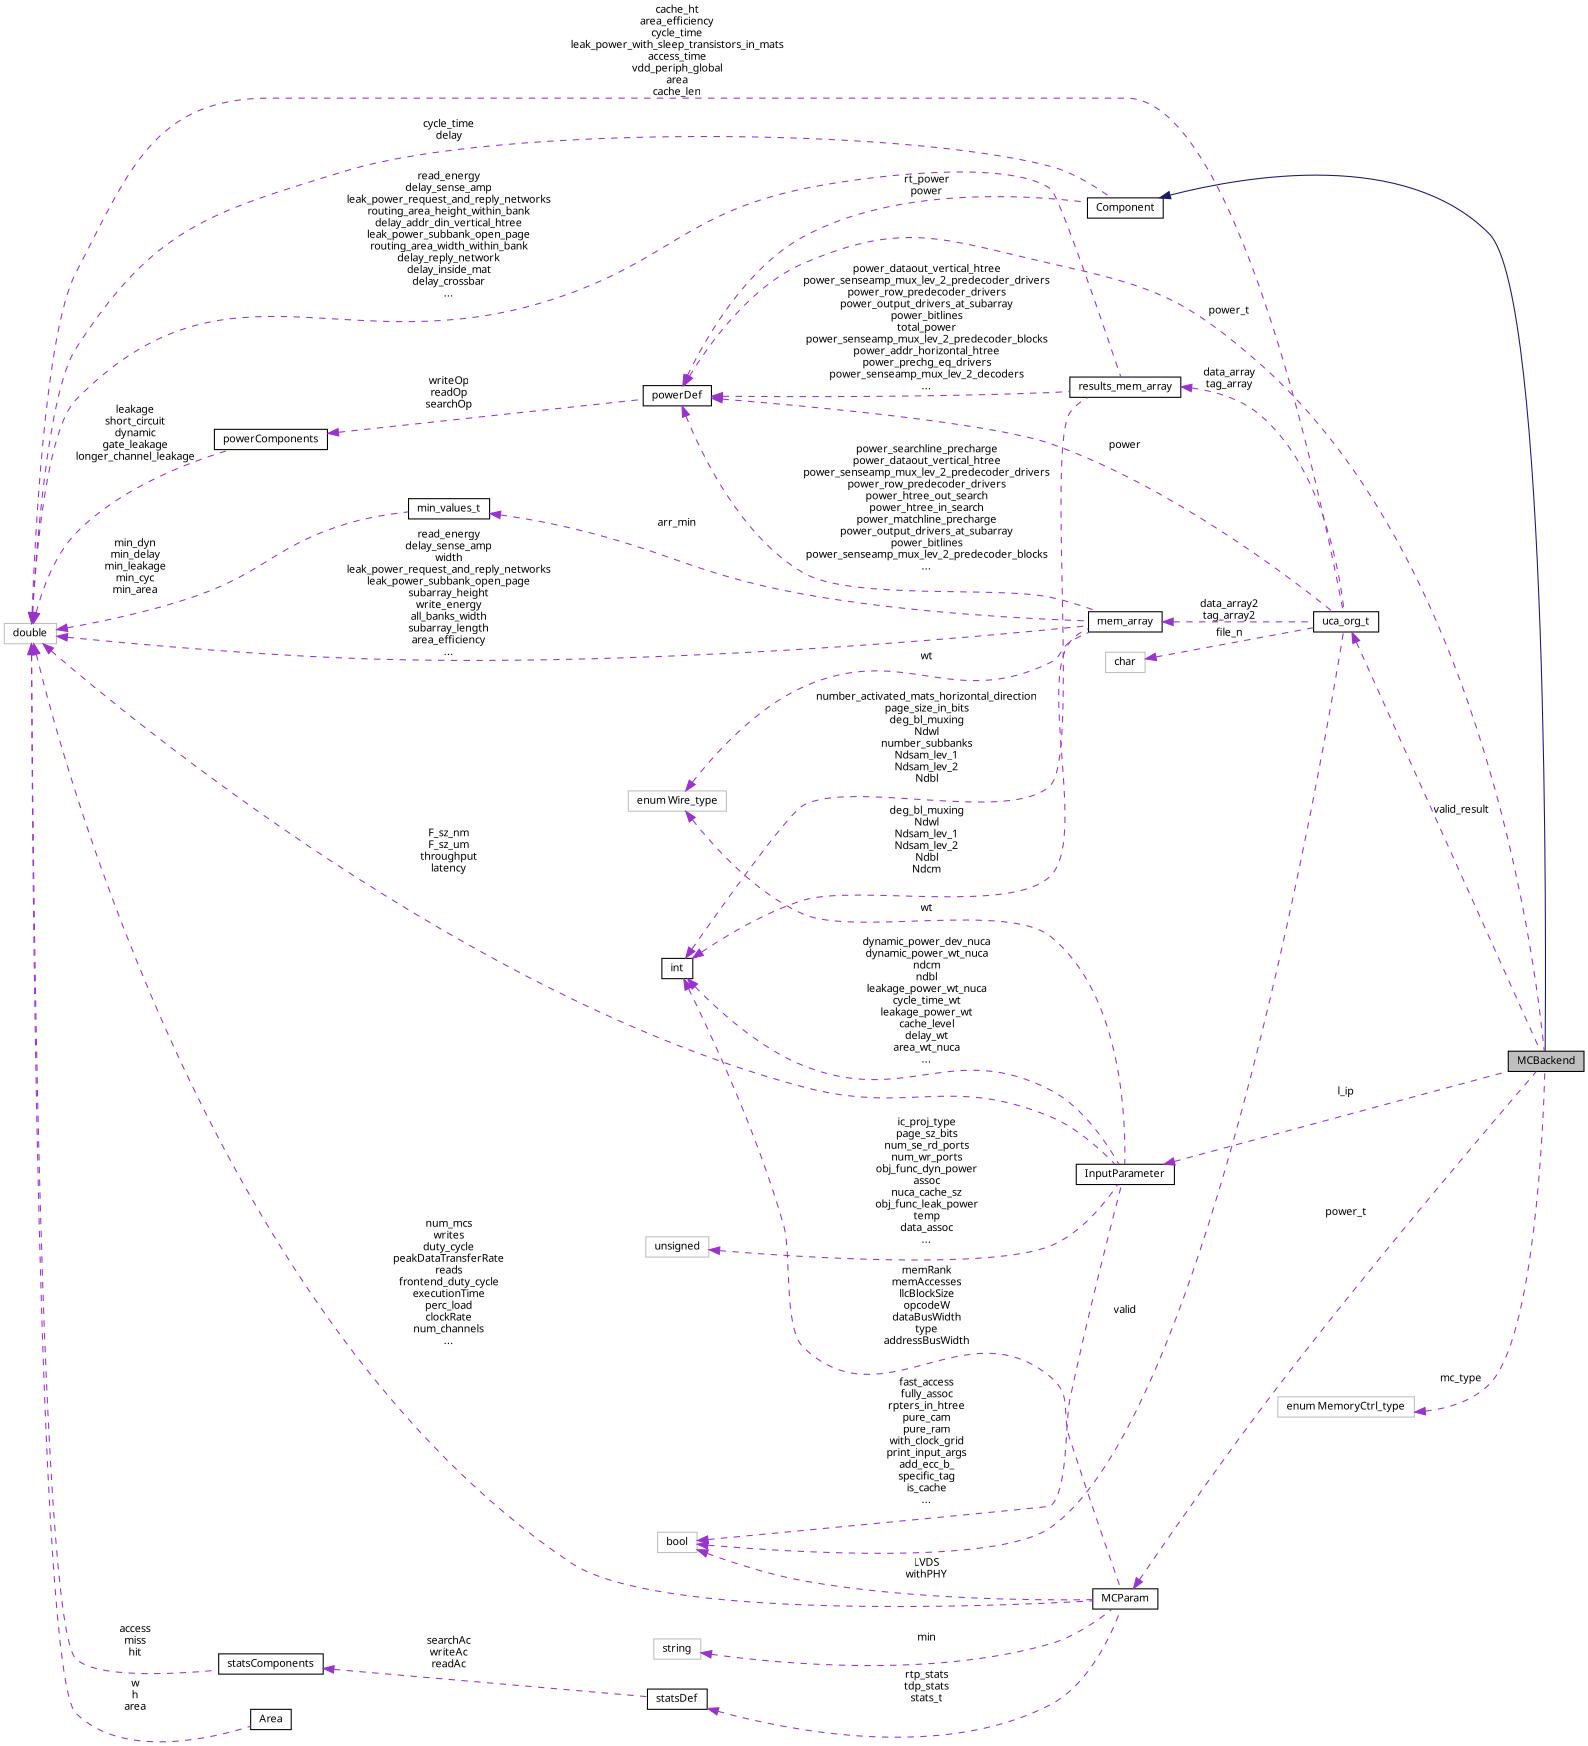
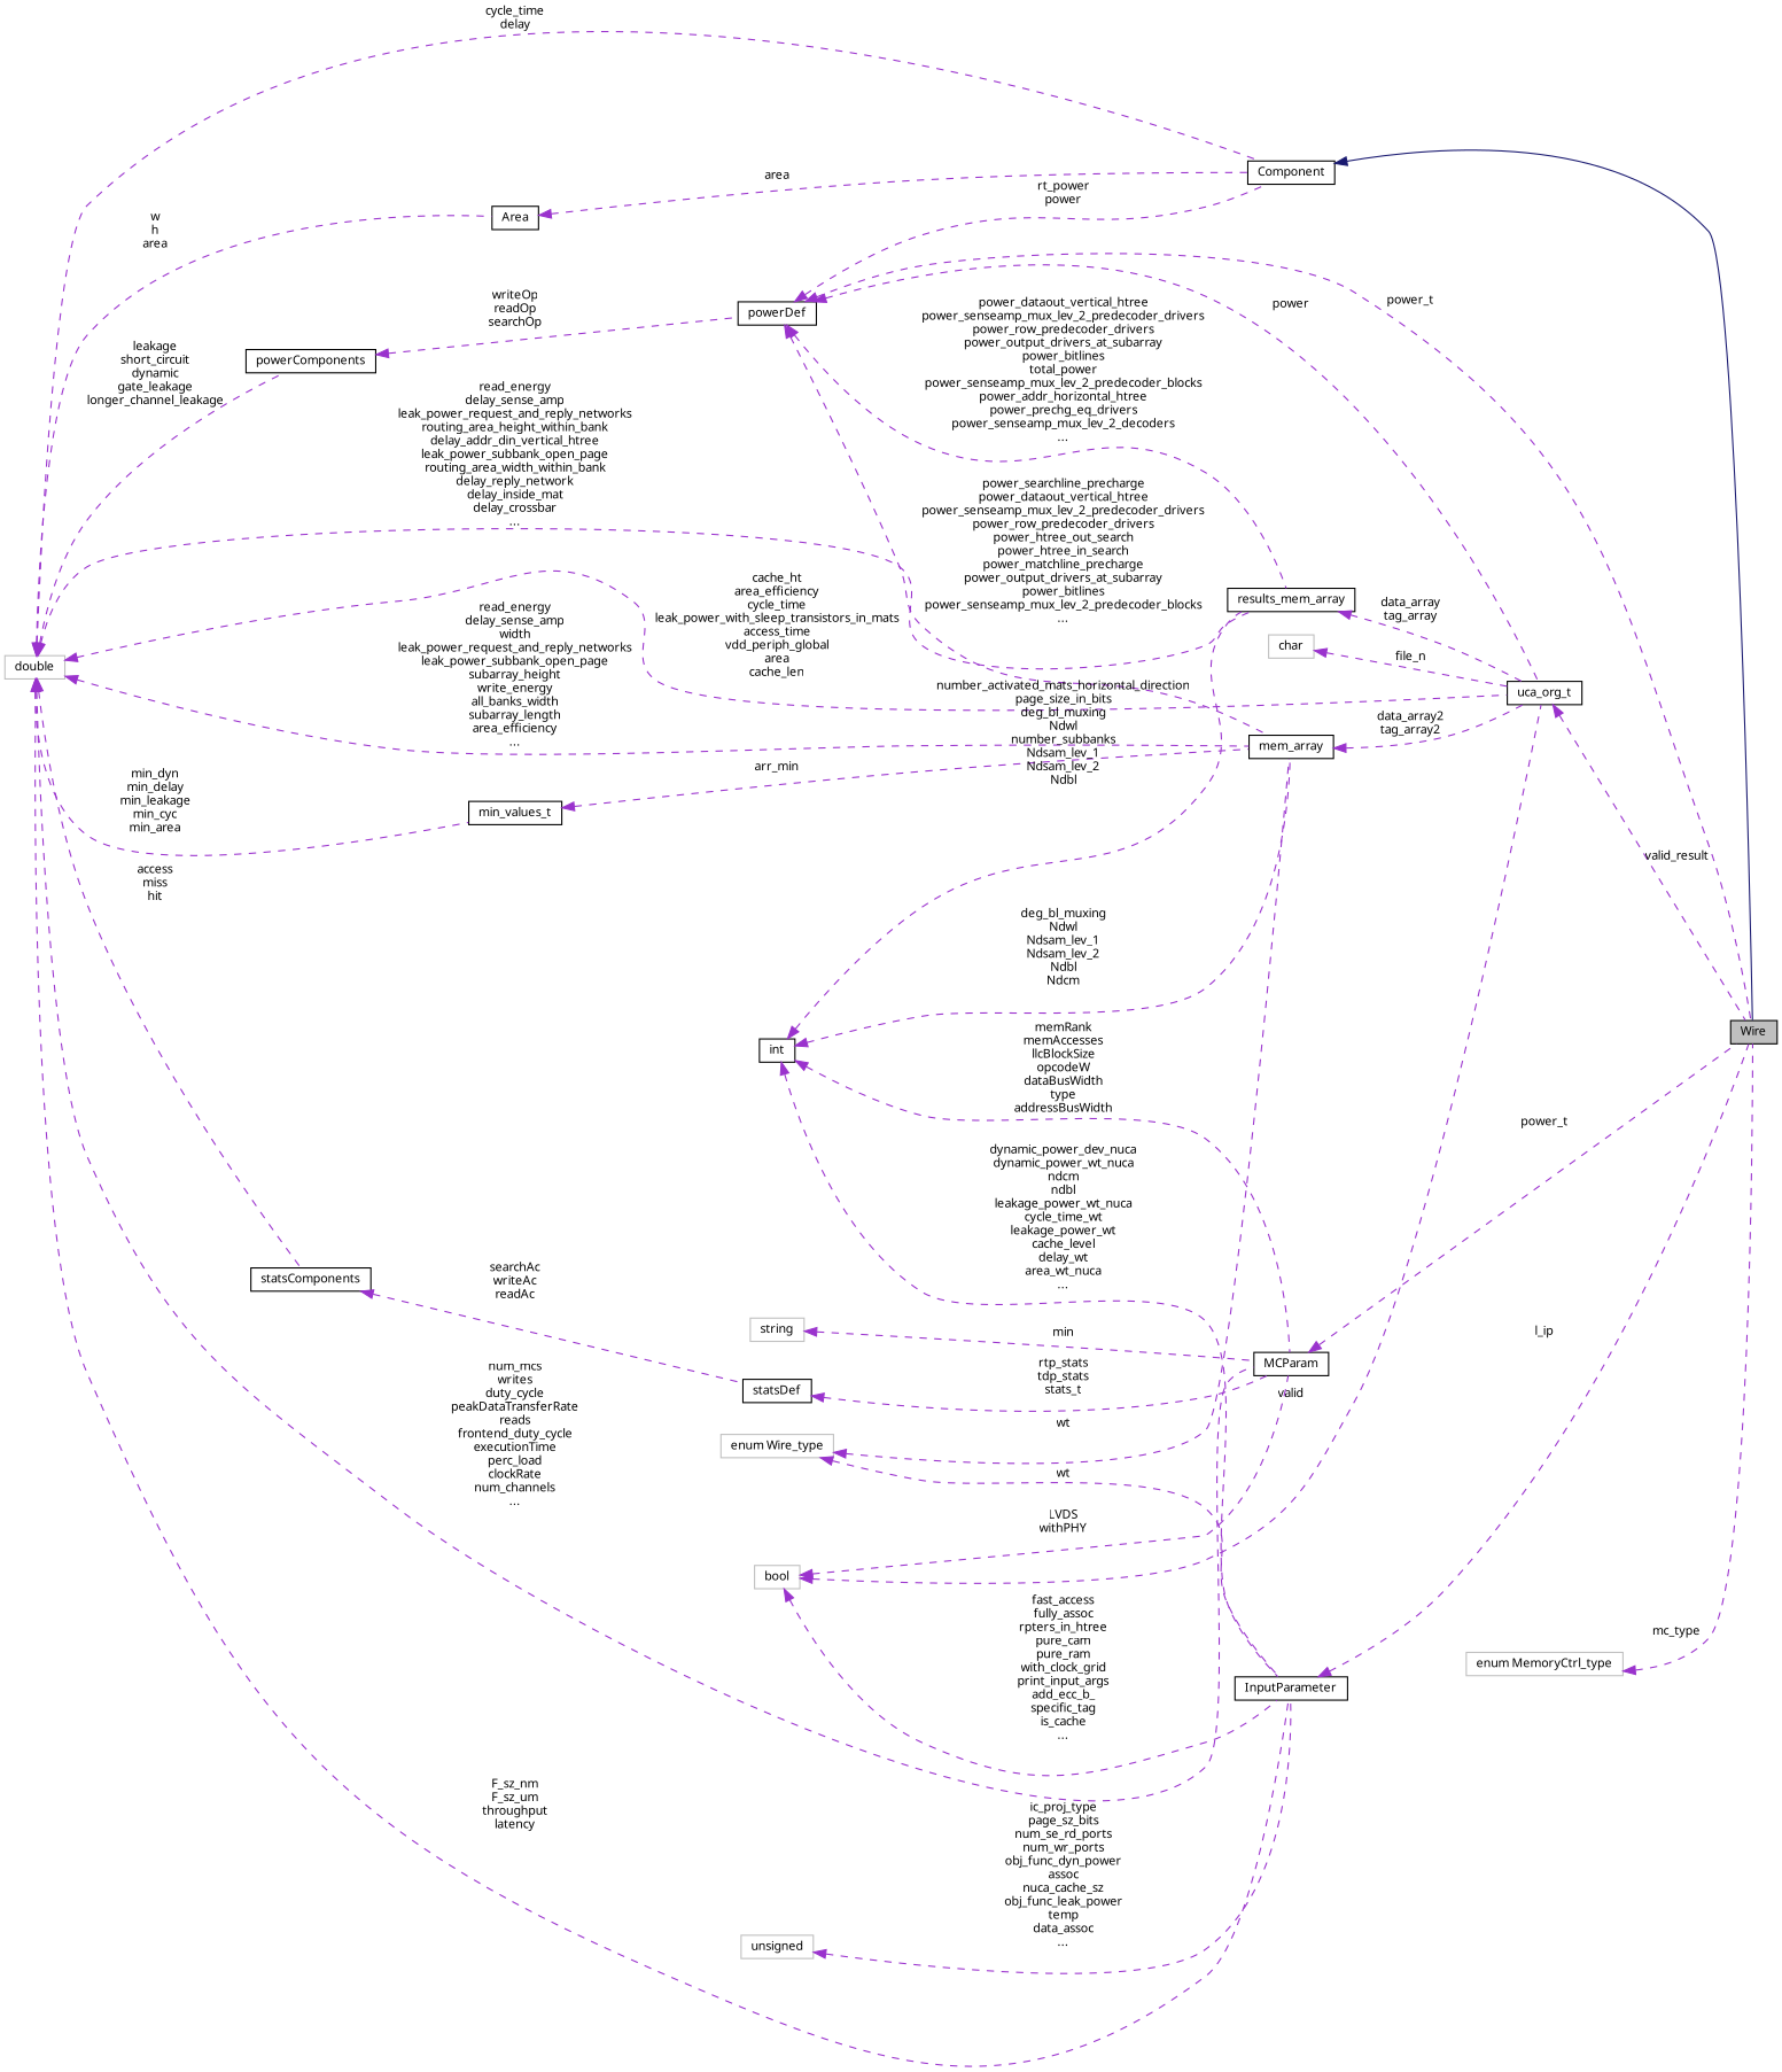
  digraph {
    fontname="Noto Sans"
    rankdir=LR
    node [color=black fontname="Noto Sans" fontsize=10 shape=record]
    edge [color=darkorchid3 dir=back fontname="Noto Sans" fontsize=10 labelfontname=FreeSans labelfontsize=10 style=dashed]
-   n1 [fillcolor=grey75 fontcolor=black height=0.2 label=MCBackend style=filled width=0.4]
+   n1 [fillcolor=grey75 fontcolor=black height=0.2 label=Wire style=filled width=0.4]
    n2 [height=0.2 label=Component width=0.4]
    n3 [color=grey75 height=0.2 label=double width=0.4]
    n4 [height=0.2 label=powerComponents width=0.4]
    n5 [height=0.2 label=Area width=0.4]
    n6 [height=0.2 label=uca_org_t width=0.4]
    n7 [height=0.2 label=mem_array width=0.4]
    n8 [height=0.2 label=min_values_t width=0.4]
    n9 [height=0.2 label=results_mem_array width=0.4]
    n10 [height=0.2 label=statsComponents width=0.4]
    n11 [height=0.2 label=MCParam width=0.4]
    n12 [height=0.2 label=InputParameter width=0.4]
    n13 [height=0.2 label=powerDef width=0.4]
    n14 [height=0.2 label=statsDef width=0.4]
    n15 [color=grey75 height=0.2 label="enum MemoryCtrl_type" width=0.4]
    n16 [color=grey75 height=0.2 label=char width=0.4]
    n17 [height=0.2 label=int width=0.4]
    n18 [color=grey75 height=0.2 label="enum Wire_type" width=0.4]
    n19 [color=grey75 height=0.2 label=bool width=0.4]
    n20 [color=grey75 height=0.2 label=string width=0.4]
    n21 [color=grey75 height=0.2 label=unsigned width=0.4]
    n2 -> n1 [color=midnightblue style=solid]
    n3 -> n2 [label="cycle_time\ndelay"]
    n3 -> n4 [label="leakage\nshort_circuit\ndynamic\ngate_leakage\nlonger_channel_leakage"]
    n3 -> n5 [label="w\nh\narea"]
    n3 -> n6 [label="cache_ht\narea_efficiency\ncycle_time\nleak_power_with_sleep_transistors_in_mats\naccess_time\nvdd_periph_global\narea\ncache_len"]
    n3 -> n7 [label="read_energy\ndelay_sense_amp\nwidth\nleak_power_request_and_reply_networks\nleak_power_subbank_open_page\nsubarray_height\nwrite_energy\nall_banks_width\nsubarray_length\narea_efficiency\n..."]
    n3 -> n8 [label="min_dyn\nmin_delay\nmin_leakage\nmin_cyc\nmin_area"]
    n3 -> n9 [label="read_energy\ndelay_sense_amp\nleak_power_request_and_reply_networks\nrouting_area_height_within_bank\ndelay_addr_din_vertical_htree\nleak_power_subbank_open_page\nrouting_area_width_within_bank\ndelay_reply_network\ndelay_inside_mat\ndelay_crossbar\n..."]
    n3 -> n10 [label="access\nmiss\nhit"]
    n3 -> n11 [label="num_mcs\nwrites\nduty_cycle\npeakDataTransferRate\nreads\nfrontend_duty_cycle\nexecutionTime\nperc_load\nclockRate\nnum_channels\n..."]
    n3 -> n12 [label="F_sz_nm\nF_sz_um\nthroughput\nlatency"]
    n4 -> n13 [label="writeOp\nreadOp\nsearchOp"]
+   n5 -> n2 [label=area]
    n6 -> n1 [label=valid_result]
    n7 -> n6 [label="data_array2\ntag_array2"]
    n8 -> n7 [label=arr_min]
    n9 -> n6 [label="data_array\ntag_array"]
    n10 -> n14 [label="searchAc\nwriteAc\nreadAc"]
    n11 -> n1 [label=power_t]
    n12 -> n1 [label=l_ip]
    n13 -> n1 [label=power_t]
    n13 -> n2 [label="rt_power\npower"]
    n13 -> n6 [label=power]
    n13 -> n7 [label="power_searchline_precharge\npower_dataout_vertical_htree\npower_senseamp_mux_lev_2_predecoder_drivers\npower_row_predecoder_drivers\npower_htree_out_search\npower_htree_in_search\npower_matchline_precharge\npower_output_drivers_at_subarray\npower_bitlines\npower_senseamp_mux_lev_2_predecoder_blocks\n..."]
    n13 -> n9 [label="power_dataout_vertical_htree\npower_senseamp_mux_lev_2_predecoder_drivers\npower_row_predecoder_drivers\npower_output_drivers_at_subarray\npower_bitlines\ntotal_power\npower_senseamp_mux_lev_2_predecoder_blocks\npower_addr_horizontal_htree\npower_prechg_eq_drivers\npower_senseamp_mux_lev_2_decoders\n..."]
    n14 -> n11 [label="rtp_stats\ntdp_stats\nstats_t"]
    n15 -> n1 [label=mc_type]
    n16 -> n6 [label=file_n]
    n17 -> n7 [label="deg_bl_muxing\nNdwl\nNdsam_lev_1\nNdsam_lev_2\nNdbl\nNdcm"]
    n17 -> n9 [label="number_activated_mats_horizontal_direction\npage_size_in_bits\ndeg_bl_muxing\nNdwl\nnumber_subbanks\nNdsam_lev_1\nNdsam_lev_2\nNdbl"]
    n17 -> n11 [label="memRank\nmemAccesses\nllcBlockSize\nopcodeW\ndataBusWidth\ntype\naddressBusWidth"]
    n17 -> n12 [label="dynamic_power_dev_nuca\ndynamic_power_wt_nuca\nndcm\nndbl\nleakage_power_wt_nuca\ncycle_time_wt\nleakage_power_wt\ncache_level\ndelay_wt\narea_wt_nuca\n..."]
    n18 -> n7 [label=wt]
    n18 -> n12 [label=wt]
    n19 -> n6 [label=valid]
    n19 -> n11 [label="LVDS\nwithPHY"]
    n19 -> n12 [label="fast_access\nfully_assoc\nrpters_in_htree\npure_cam\npure_ram\nwith_clock_grid\nprint_input_args\nadd_ecc_b_\nspecific_tag\nis_cache\n..."]
    n20 -> n11 [label=min]
    n21 -> n12 [label="ic_proj_type\npage_sz_bits\nnum_se_rd_ports\nnum_wr_ports\nobj_func_dyn_power\nassoc\nnuca_cache_sz\nobj_func_leak_power\ntemp\ndata_assoc\n..."]
  }
